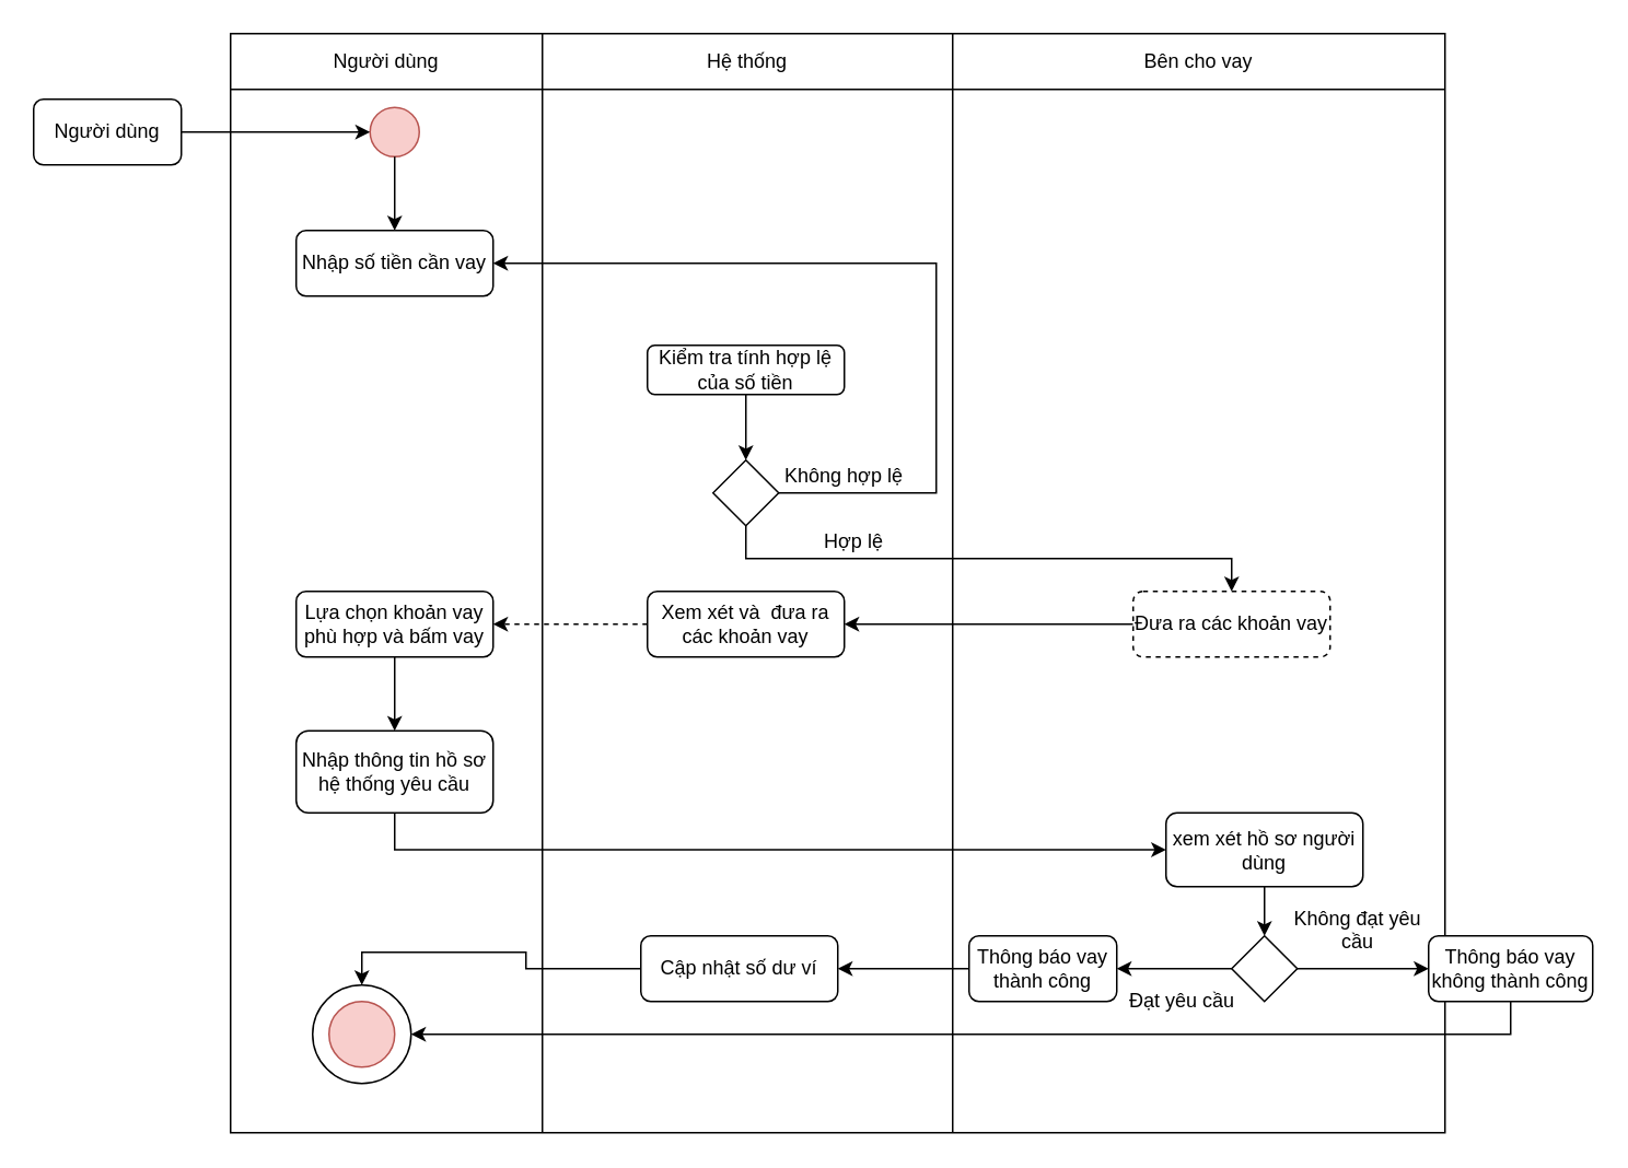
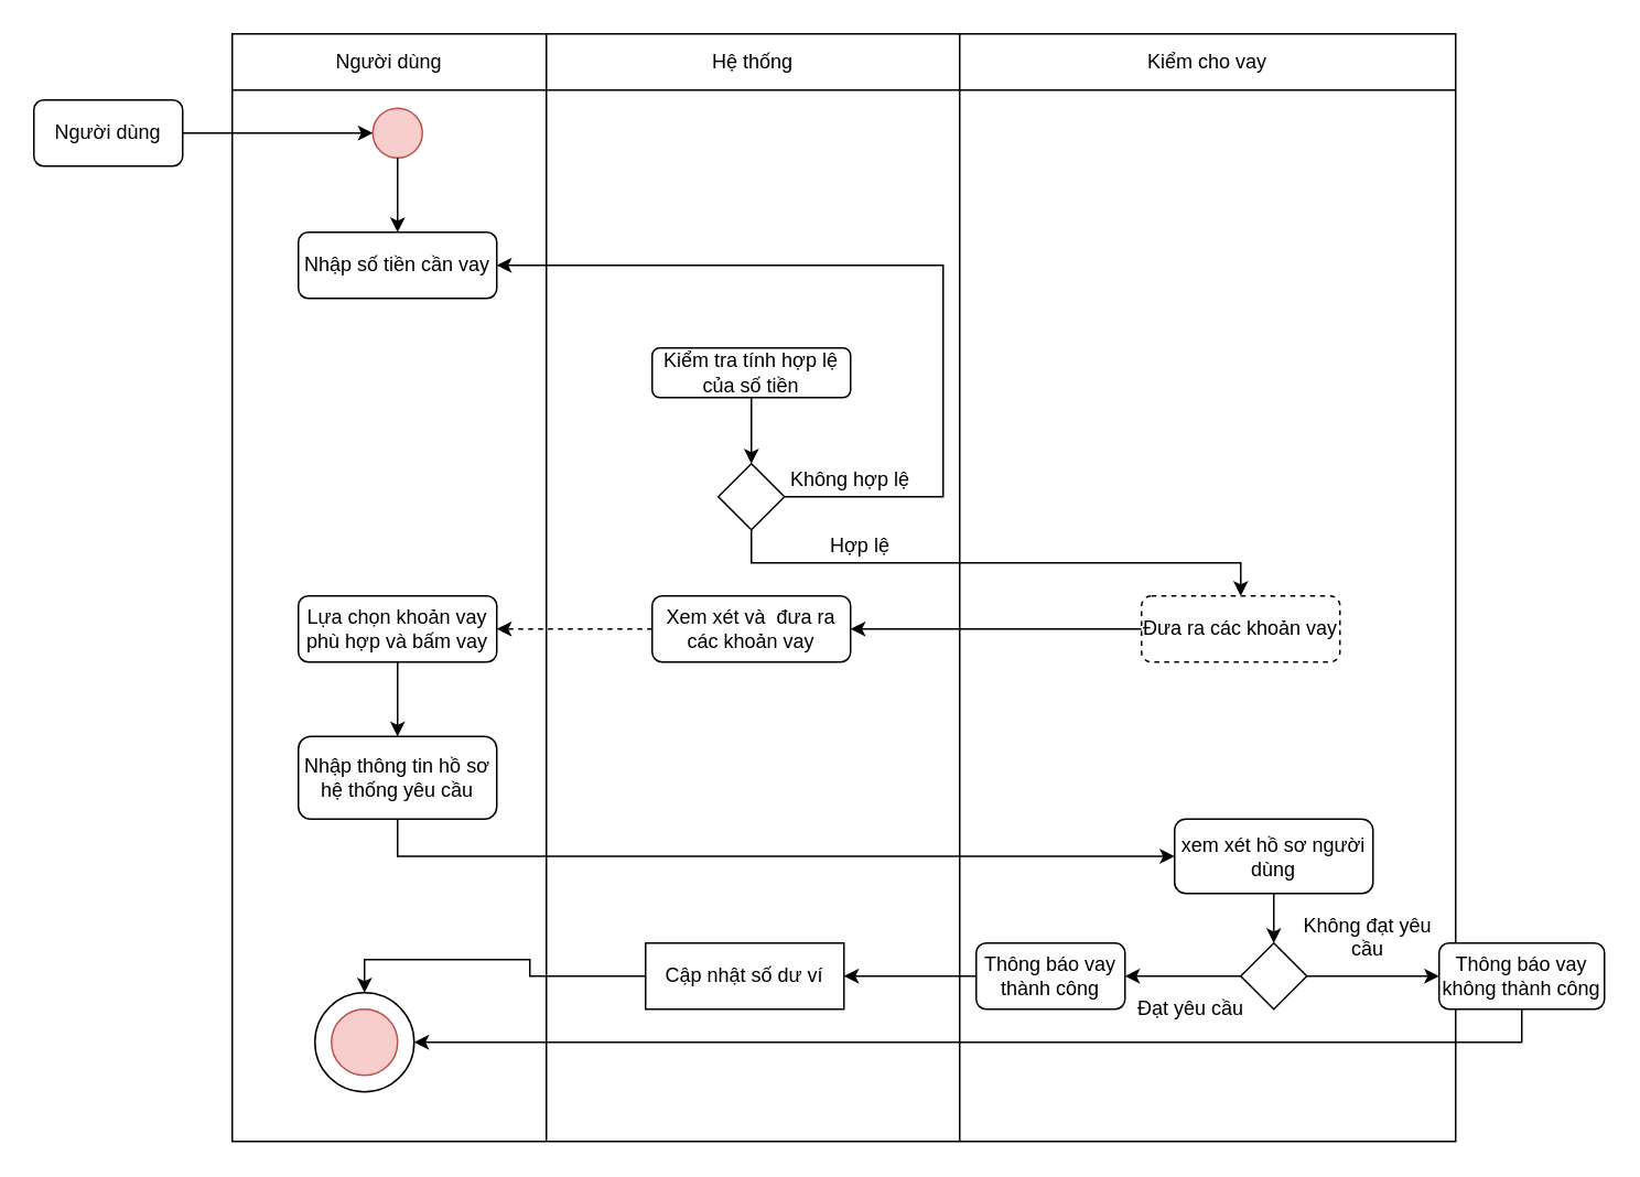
  <mxCell id="0" />
  <mxCell id="1" parent="0" />
  <mxCell id="2" value="" style="shape=table;html=1;whiteSpace=wrap;startSize=0;container=1;collapsible=0;childLayout=tableLayout;" parent="1" vertex="1"><mxGeometry x="140" y="20" width="740" height="670" as="geometry" /></mxCell>
  <mxCell id="3" value="" style="shape=tableRow;horizontal=0;startSize=0;swimlaneHead=0;swimlaneBody=0;top=0;left=0;bottom=0;right=0;collapsible=0;dropTarget=0;fillColor=none;points=[[0,0.5],[1,0.5]];portConstraint=eastwest;" parent="2" vertex="1"><mxGeometry width="740" height="34" as="geometry" /></mxCell>
  <mxCell id="4" value="Người dùng" style="shape=partialRectangle;html=1;whiteSpace=wrap;connectable=0;fillColor=none;top=0;left=0;bottom=0;right=0;overflow=hidden;" parent="3" vertex="1"><mxGeometry width="190" height="34" as="geometry"><mxRectangle width="190" height="34" as="alternateBounds" /></mxGeometry></mxCell>
  <mxCell id="5" value="Hệ thống" style="shape=partialRectangle;html=1;whiteSpace=wrap;connectable=0;fillColor=none;top=0;left=0;bottom=0;right=0;overflow=hidden;" parent="3" vertex="1"><mxGeometry x="190" width="250" height="34" as="geometry"><mxRectangle width="250" height="34" as="alternateBounds" /></mxGeometry></mxCell>
- <mxCell id="6" value="Bên cho vay" style="shape=partialRectangle;html=1;whiteSpace=wrap;connectable=0;fillColor=none;top=0;left=0;bottom=0;right=0;overflow=hidden;" parent="3" vertex="1"><mxGeometry x="440" width="300" height="34" as="geometry"><mxRectangle width="300" height="34" as="alternateBounds" /></mxGeometry></mxCell>
+ <mxCell id="6" value="Kiểm cho vay" style="shape=partialRectangle;html=1;whiteSpace=wrap;connectable=0;fillColor=none;top=0;left=0;bottom=0;right=0;overflow=hidden;" parent="3" vertex="1"><mxGeometry x="440" width="300" height="34" as="geometry"><mxRectangle width="300" height="34" as="alternateBounds" /></mxGeometry></mxCell>
  <mxCell id="7" value="" style="shape=tableRow;horizontal=0;startSize=0;swimlaneHead=0;swimlaneBody=0;top=0;left=0;bottom=0;right=0;collapsible=0;dropTarget=0;fillColor=none;points=[[0,0.5],[1,0.5]];portConstraint=eastwest;" parent="2" vertex="1"><mxGeometry y="34" width="740" height="636" as="geometry" /></mxCell>
  <mxCell id="8" value="" style="shape=partialRectangle;html=1;whiteSpace=wrap;connectable=0;fillColor=none;top=0;left=0;bottom=0;right=0;overflow=hidden;" parent="7" vertex="1"><mxGeometry width="190" height="636" as="geometry"><mxRectangle width="190" height="636" as="alternateBounds" /></mxGeometry></mxCell>
  <mxCell id="9" value="" style="shape=partialRectangle;html=1;whiteSpace=wrap;connectable=0;fillColor=none;top=0;left=0;bottom=0;right=0;overflow=hidden;" parent="7" vertex="1"><mxGeometry x="190" width="250" height="636" as="geometry"><mxRectangle width="250" height="636" as="alternateBounds" /></mxGeometry></mxCell>
  <mxCell id="10" value="" style="shape=partialRectangle;html=1;whiteSpace=wrap;connectable=0;fillColor=none;top=0;left=0;bottom=0;right=0;overflow=hidden;" parent="7" vertex="1"><mxGeometry x="440" width="300" height="636" as="geometry"><mxRectangle width="300" height="636" as="alternateBounds" /></mxGeometry></mxCell>
  <mxCell id="11" value="Người dùng" style="rounded=1;whiteSpace=wrap;html=1;" parent="1" vertex="1"><mxGeometry x="20" y="60" width="90" height="40" as="geometry" /></mxCell>
  <mxCell id="12" value="" style="ellipse;whiteSpace=wrap;html=1;aspect=fixed;fillColor=#f8cecc;strokeColor=#b85450;" parent="1" vertex="1"><mxGeometry x="225" y="65" width="30" height="30" as="geometry" /></mxCell>
  <mxCell id="13" value="" style="endArrow=classic;html=1;rounded=0;entryX=0;entryY=0.5;entryDx=0;entryDy=0;" parent="1" source="11" target="12" edge="1"><mxGeometry relative="1" as="geometry"><mxPoint x="400" y="120" as="sourcePoint" /><mxPoint x="500" y="120" as="targetPoint" /></mxGeometry></mxCell>
  <mxCell id="14" value="Nhập số tiền cần vay" style="rounded=1;whiteSpace=wrap;html=1;" parent="1" vertex="1"><mxGeometry x="180" y="140" width="120" height="40" as="geometry" /></mxCell>
  <mxCell id="15" value="Kiểm tra tính hợp lệ của số tiền" style="rounded=1;whiteSpace=wrap;html=1;" parent="1" vertex="1"><mxGeometry x="394" y="210" width="120" height="30" as="geometry" /></mxCell>
  <mxCell id="16" style="edgeStyle=orthogonalEdgeStyle;rounded=0;orthogonalLoop=1;jettySize=auto;html=1;exitX=0.5;exitY=1;exitDx=0;exitDy=0;entryX=0.5;entryY=0;entryDx=0;entryDy=0;fontSize=12;" parent="1" source="17" target="23" edge="1"><mxGeometry relative="1" as="geometry" /></mxCell>
  <mxCell id="17" value="" style="rhombus;whiteSpace=wrap;html=1;" parent="1" vertex="1"><mxGeometry x="434" y="280" width="40" height="40" as="geometry" /></mxCell>
  <mxCell id="18" value="" style="endArrow=classic;html=1;rounded=0;exitX=0.5;exitY=1;exitDx=0;exitDy=0;entryX=0.5;entryY=0;entryDx=0;entryDy=0;" parent="1" source="15" target="17" edge="1"><mxGeometry width="50" height="50" relative="1" as="geometry"><mxPoint x="410" y="330" as="sourcePoint" /><mxPoint x="460" y="280" as="targetPoint" /></mxGeometry></mxCell>
  <mxCell id="19" value="" style="edgeStyle=segmentEdgeStyle;endArrow=classic;html=1;rounded=0;entryX=1;entryY=0.5;entryDx=0;entryDy=0;exitX=1;exitY=0.5;exitDx=0;exitDy=0;" parent="1" source="17" target="14" edge="1"><mxGeometry width="50" height="50" relative="1" as="geometry"><mxPoint x="540" y="225" as="sourcePoint" /><mxPoint x="610" y="180" as="targetPoint" /><Array as="points"><mxPoint x="570" y="300" /><mxPoint x="570" y="160" /></Array></mxGeometry></mxCell>
  <mxCell id="20" value="Không hợp lệ" style="text;html=1;strokeColor=none;fillColor=none;align=center;verticalAlign=middle;whiteSpace=wrap;overflow=hidden;fontSize=12;" parent="1" vertex="1"><mxGeometry x="474" y="280" width="80" height="20" as="geometry" /></mxCell>
  <mxCell id="21" value="" style="endArrow=classic;html=1;rounded=0;fontSize=12;exitX=0.5;exitY=1;exitDx=0;exitDy=0;entryX=0.5;entryY=0;entryDx=0;entryDy=0;" parent="1" source="12" target="14" edge="1"><mxGeometry width="50" height="50" relative="1" as="geometry"><mxPoint x="410" y="230" as="sourcePoint" /><mxPoint x="460" y="180" as="targetPoint" /></mxGeometry></mxCell>
  <mxCell id="22" style="edgeStyle=orthogonalEdgeStyle;rounded=0;orthogonalLoop=1;jettySize=auto;html=1;exitX=0;exitY=0.5;exitDx=0;exitDy=0;entryX=1;entryY=0.5;entryDx=0;entryDy=0;fontSize=12;" parent="1" source="23" target="25" edge="1"><mxGeometry relative="1" as="geometry" /></mxCell>
  <mxCell id="23" value="Đưa ra các khoản vay" style="rounded=1;whiteSpace=wrap;html=1;fontSize=12;dashed=1;" parent="1" vertex="1"><mxGeometry x="690" y="360" width="120" height="40" as="geometry" /></mxCell>
  <mxCell id="24" style="edgeStyle=orthogonalEdgeStyle;rounded=0;orthogonalLoop=1;jettySize=auto;html=1;exitX=0;exitY=0.5;exitDx=0;exitDy=0;fontSize=12;dashed=1;" parent="1" source="25" target="27" edge="1"><mxGeometry relative="1" as="geometry" /></mxCell>
  <mxCell id="25" value="Xem xét và&amp;nbsp; đưa ra các khoản vay" style="rounded=1;whiteSpace=wrap;html=1;fontSize=12;" parent="1" vertex="1"><mxGeometry x="394" y="360" width="120" height="40" as="geometry" /></mxCell>
  <mxCell id="26" style="edgeStyle=orthogonalEdgeStyle;rounded=0;orthogonalLoop=1;jettySize=auto;html=1;exitX=0.5;exitY=1;exitDx=0;exitDy=0;entryX=0.5;entryY=0;entryDx=0;entryDy=0;fontSize=12;" parent="1" source="27" target="29" edge="1"><mxGeometry relative="1" as="geometry" /></mxCell>
  <mxCell id="27" value="Lựa chọn khoản vay phù hợp và bấm vay" style="rounded=1;whiteSpace=wrap;html=1;fontSize=12;" parent="1" vertex="1"><mxGeometry x="180" y="360" width="120" height="40" as="geometry" /></mxCell>
  <mxCell id="28" style="edgeStyle=orthogonalEdgeStyle;rounded=0;orthogonalLoop=1;jettySize=auto;html=1;exitX=0.5;exitY=1;exitDx=0;exitDy=0;fontSize=12;" parent="1" source="29" target="31" edge="1"><mxGeometry relative="1" as="geometry" /></mxCell>
  <mxCell id="29" value="Nhập thông tin hồ sơ hệ thống yêu cầu" style="rounded=1;whiteSpace=wrap;html=1;fontSize=12;" parent="1" vertex="1"><mxGeometry x="180" y="445" width="120" height="50" as="geometry" /></mxCell>
  <mxCell id="30" style="edgeStyle=orthogonalEdgeStyle;rounded=0;orthogonalLoop=1;jettySize=auto;html=1;exitX=0.5;exitY=1;exitDx=0;exitDy=0;fontSize=12;" parent="1" source="31" target="34" edge="1"><mxGeometry relative="1" as="geometry" /></mxCell>
  <mxCell id="31" value="xem xét hồ sơ người dùng" style="rounded=1;whiteSpace=wrap;html=1;fontSize=12;" parent="1" vertex="1"><mxGeometry x="710" y="495" width="120" height="45" as="geometry" /></mxCell>
  <mxCell id="32" style="edgeStyle=orthogonalEdgeStyle;rounded=0;orthogonalLoop=1;jettySize=auto;html=1;exitX=0;exitY=0.5;exitDx=0;exitDy=0;entryX=1;entryY=0.5;entryDx=0;entryDy=0;fontSize=12;" parent="1" source="34" target="38" edge="1"><mxGeometry relative="1" as="geometry" /></mxCell>
  <mxCell id="33" style="edgeStyle=orthogonalEdgeStyle;rounded=0;orthogonalLoop=1;jettySize=auto;html=1;exitX=1;exitY=0.5;exitDx=0;exitDy=0;entryX=0;entryY=0.5;entryDx=0;entryDy=0;fontSize=12;" parent="1" source="34" target="36" edge="1"><mxGeometry relative="1" as="geometry" /></mxCell>
  <mxCell id="34" value="" style="rhombus;whiteSpace=wrap;html=1;fontSize=12;" parent="1" vertex="1"><mxGeometry x="750" y="570" width="40" height="40" as="geometry" /></mxCell>
  <mxCell id="35" style="edgeStyle=orthogonalEdgeStyle;rounded=0;orthogonalLoop=1;jettySize=auto;html=1;exitX=0.5;exitY=1;exitDx=0;exitDy=0;fontSize=12;" parent="1" source="36" target="43" edge="1"><mxGeometry relative="1" as="geometry" /></mxCell>
  <mxCell id="36" value="Thông báo vay không thành công" style="rounded=1;whiteSpace=wrap;html=1;fontSize=12;" parent="1" vertex="1"><mxGeometry x="870" y="570" width="100" height="40" as="geometry" /></mxCell>
  <mxCell id="37" style="edgeStyle=orthogonalEdgeStyle;rounded=0;orthogonalLoop=1;jettySize=auto;html=1;exitX=0;exitY=0.5;exitDx=0;exitDy=0;fontSize=12;" parent="1" source="38" target="42" edge="1"><mxGeometry relative="1" as="geometry" /></mxCell>
  <mxCell id="38" value="Thông báo vay thành công" style="rounded=1;whiteSpace=wrap;html=1;fontSize=12;" parent="1" vertex="1"><mxGeometry x="590" y="570" width="90" height="40" as="geometry" /></mxCell>
  <mxCell id="39" value="Không đạt yêu cầu" style="text;html=1;strokeColor=none;fillColor=none;align=center;verticalAlign=middle;whiteSpace=wrap;overflow=hidden;fontSize=12;" parent="1" vertex="1"><mxGeometry x="787" y="550" width="80" height="30" as="geometry" /></mxCell>
  <mxCell id="40" value="Đạt yêu cầu" style="text;html=1;strokeColor=none;fillColor=none;align=center;verticalAlign=middle;whiteSpace=wrap;overflow=hidden;fontSize=12;" parent="1" vertex="1"><mxGeometry x="680" y="600" width="80" height="20" as="geometry" /></mxCell>
  <mxCell id="41" style="edgeStyle=orthogonalEdgeStyle;rounded=0;orthogonalLoop=1;jettySize=auto;html=1;exitX=0;exitY=0.5;exitDx=0;exitDy=0;entryX=0.5;entryY=0;entryDx=0;entryDy=0;fontSize=12;" parent="1" source="42" target="43" edge="1"><mxGeometry relative="1" as="geometry" /></mxCell>
- <mxCell id="42" value="Cập nhật số dư ví" style="rounded=1;whiteSpace=wrap;html=1;fontSize=12;" parent="1" vertex="1"><mxGeometry x="390" y="570" width="120" height="40" as="geometry" /></mxCell>
+ <mxCell id="42" value="Cập nhật số dư ví" style="whiteSpace=wrap;html=1;fontSize=12;rounded=0;" parent="1" vertex="1"><mxGeometry x="390" y="570" width="120" height="40" as="geometry" /></mxCell>
  <mxCell id="43" value="" style="ellipse;whiteSpace=wrap;html=1;aspect=fixed;fontSize=12;" parent="1" vertex="1"><mxGeometry x="190" y="600" width="60" height="60" as="geometry" /></mxCell>
  <mxCell id="44" value="" style="ellipse;whiteSpace=wrap;html=1;aspect=fixed;fontSize=12;fillColor=#f8cecc;strokeColor=#b85450;" parent="1" vertex="1"><mxGeometry x="200" y="610" width="40" height="40" as="geometry" /></mxCell>
  <mxCell id="45" style="edgeStyle=orthogonalEdgeStyle;rounded=0;orthogonalLoop=1;jettySize=auto;html=1;exitX=0.5;exitY=1;exitDx=0;exitDy=0;fontSize=12;" parent="1" source="14" target="14" edge="1"><mxGeometry relative="1" as="geometry" /></mxCell>
  <mxCell id="46" value="Hợp lệ" style="text;html=1;strokeColor=none;fillColor=none;align=center;verticalAlign=middle;whiteSpace=wrap;overflow=hidden;fontSize=12;" parent="1" vertex="1"><mxGeometry x="480" y="320" width="80" height="20" as="geometry" /></mxCell>
